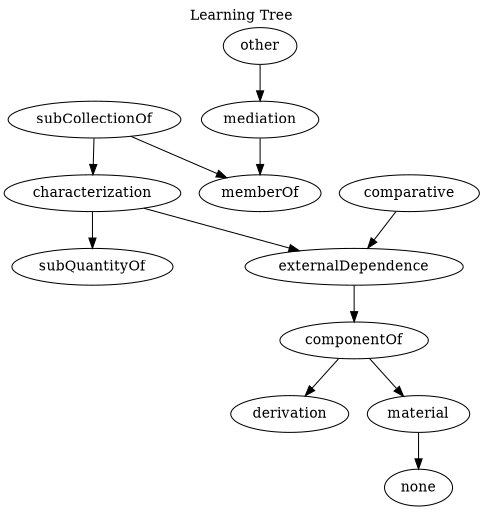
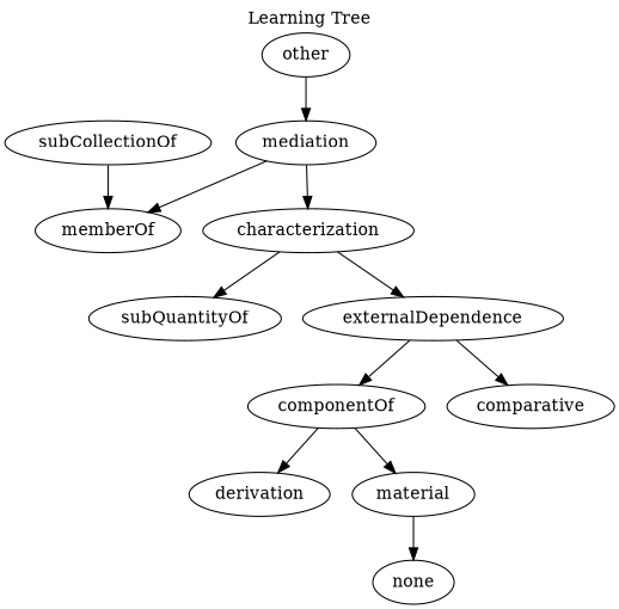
  strict digraph {
    label="Learning Tree"
    labeljust=c
    labelloc=t
    mediation
    characterization
    memberOf
    other
    subQuantityOf
    externalDependence
    componentOf
    derivation
    material
    comparative
    subCollectionOf
    none
-   subCollectionOf -> characterization
+   mediation -> characterization
    mediation -> memberOf
    characterization -> subQuantityOf
    characterization -> externalDependence
    other -> mediation
    externalDependence -> componentOf
-   comparative -> externalDependence
+   externalDependence -> comparative
    componentOf -> derivation
    componentOf -> material
    material -> none
    subCollectionOf -> memberOf
  }
